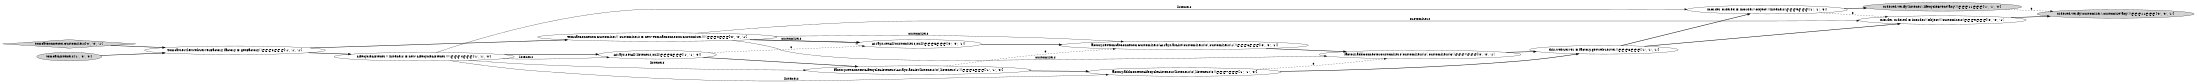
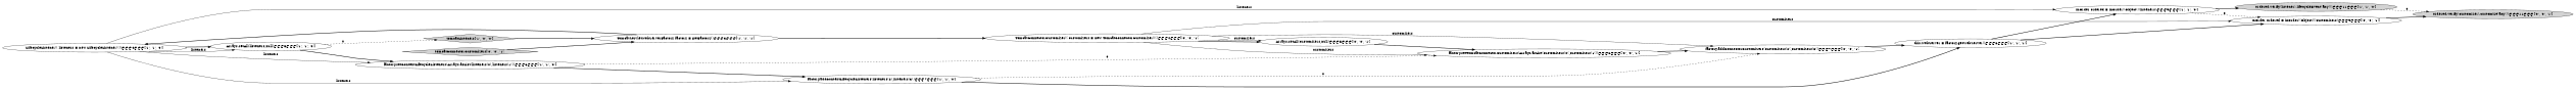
  digraph {
    rankdir=LR
    node [fillcolor=white shape=ellipse style=filled]
    edge [style=bold]
    n1 [label="this.webServer = factory.getWebServer()@@@8@@@['1', '1', '1']"]
    n2 [label="InOrder ordered = inOrder((Object(()listeners)@@@9@@@['1', '1', '0']"]
    n3 [label="InOrder ordered = inOrder((Object(()customizers)@@@9@@@['0', '0', '1']"]
    n4 [fillcolor=lightgray label="ordered.verify(listener).lifecycleEvent(any())@@@11@@@['1', '1', '0']"]
    n5 [fillcolor=lightgray label="ordered.verify(customizer).customize(any())@@@11@@@['0', '0', '1']"]
    n6 [label="TomcatConnectorCustomizer(( customizers = new TomcatConnectorCustomizer((((@@@4@@@['0', '0', '1']"]
    n7 [label="Arrays.setAll(customizers,null)@@@5@@@['0', '0', '1']"]
    n8 [label="factory.setTomcatConnectorCustomizers(Arrays.asList(customizers(0(,customizers(1())@@@6@@@['0', '0', '1']"]
    n9 [label="factory.addConnectorCustomizers(customizers(2(,customizers(3()@@@7@@@['0', '0', '1']"]
    n10 [fillcolor=lightgray label="tomcatConnectorCustomizers['0', '0', '1']" shape=diamond]
    n11 [label="TomcatServletWebServerFactory factory = getFactory()@@@3@@@['1', '1', '1']"]
    n12 [label="LifecycleListener(( listeners = new LifecycleListener((((@@@4@@@['1', '1', '0']"]
    n13 [label="factory.addContextLifecycleListeners(listeners(2(,listeners(3()@@@7@@@['1', '1', '0']"]
    n14 [label="Arrays.setAll(listeners,null)@@@5@@@['1', '1', '0']"]
    n15 [label="factory.setContextLifecycleListeners(Arrays.asList(listeners(0(,listeners(1())@@@6@@@['1', '1', '0']"]
-   n16 [fillcolor=lightgray label="tomcatListeners['1', '0', '0']"]
+   n16 [fillcolor=lightgray label="tomcatListeners['1', '0', '0']" shape=diamond]
    n1 -> n2
    n1 -> n3
    n2 -> n3 [label=0 style=dashed]
    n2 -> n4
    n3 -> n5
    n4 -> n5 [label=0 style=dashed]
    n6 -> n3 [label=customizers style=solid]
    n6 -> n7 [label=customizers style=solid]
    n6 -> n7
    n6 -> n8 [label=customizers style=solid]
    n6 -> n9 [label=customizers style=solid]
    n7 -> n8
    n8 -> n9
    n9 -> n1
    n10 -> n11
    n11 -> n6
    n11 -> n12
    n12 -> n2 [label=listeners style=solid]
    n12 -> n13 [label=listeners style=solid]
    n12 -> n14
    n12 -> n14 [label=listeners style=solid]
    n12 -> n15 [label=listeners style=solid]
    n13 -> n1
    n13 -> n9 [label=0 style=dashed]
-   n14 -> n7 [label=0 style=dashed]
+   n14 -> n16 [label=0 style=dashed]
    n14 -> n15
    n15 -> n8 [label=0 style=dashed]
    n15 -> n13
    n16 -> n11
  }
